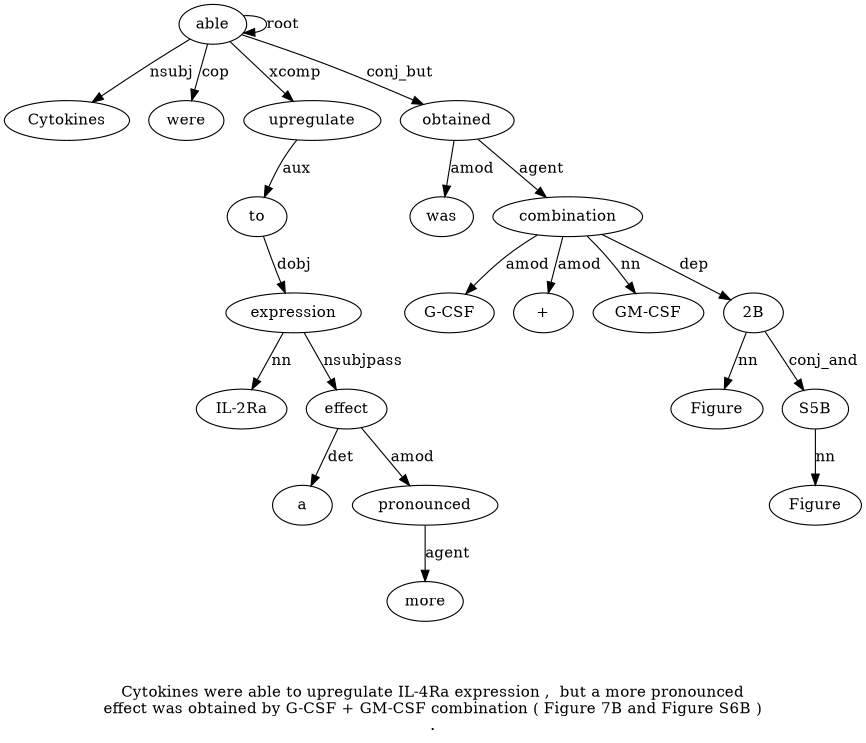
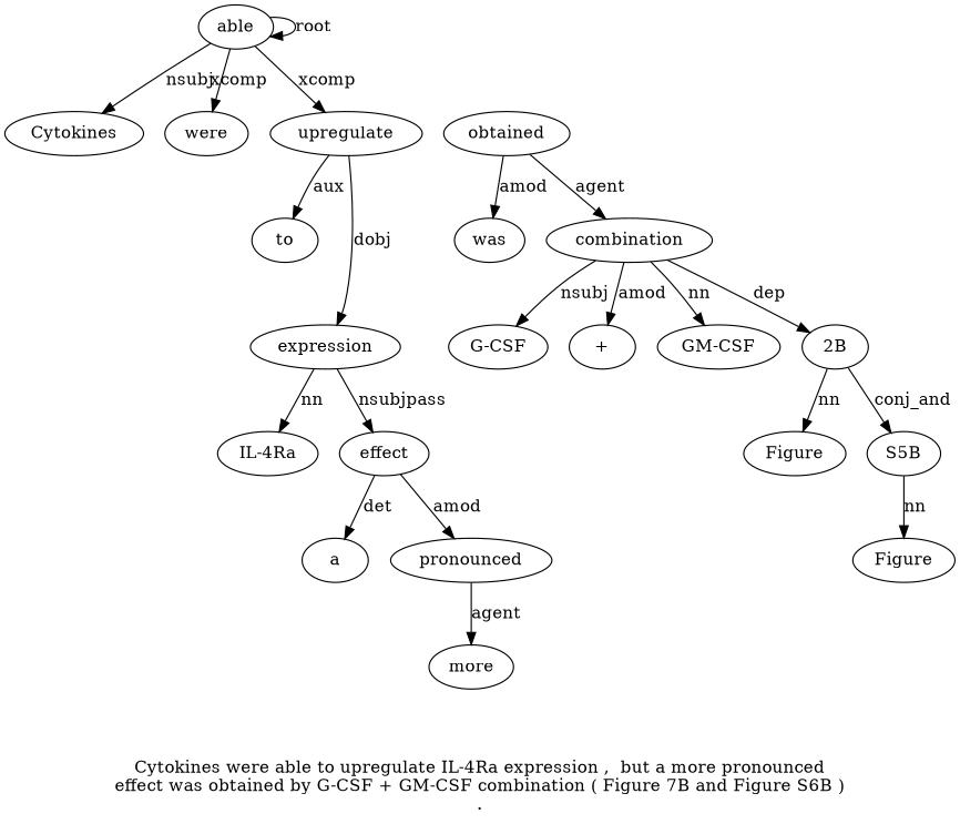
  digraph {
    label="Cytokines were able to upregulate IL-4Ra expression ,  but a more pronounced\neffect was obtained by G-CSF + GM-CSF combination ( Figure 7B and Figure S6B )\n."
    node [fillcolor=white style=filled]
    n1 [label=able]
    n2 [label=Cytokines]
    n3 [label=were]
    n4 [label=upregulate]
    n5 [label=obtained]
    n6 [label=to]
    n7 [label=expression]
    n8 [label=was]
    n9 [label=combination]
-   n10 [label="IL-2Ra"]
+   n10 [label="IL-4Ra"]
    n11 [label=effect]
    n12 [label=a]
    n13 [label=pronounced]
    n14 [label=more]
    n15 [label="G-CSF"]
    n16 [label="+"]
    n17 [label="GM-CSF"]
    n18 [label="2B"]
    n19 [label=Figure]
    n20 [label=S5B]
    n21 [label=Figure]
    n1 -> n1 [label=root]
    n1 -> n2 [label=nsubj]
-   n1 -> n3 [label=cop]
+   n1 -> n3 [label=xcomp]
    n1 -> n4 [label=xcomp]
-   n1 -> n5 [label=conj_but]
    n4 -> n6 [label=aux]
-   n6 -> n7 [label=dobj]
+   n4 -> n7 [label=dobj]
    n5 -> n8 [label=amod]
    n5 -> n9 [label=agent]
    n7 -> n10 [label=nn]
    n7 -> n11 [label=nsubjpass]
-   n9 -> n15 [label=amod]
+   n9 -> n15 [label=nsubj]
    n9 -> n16 [label=amod]
    n9 -> n17 [label=nn]
    n9 -> n18 [label=dep]
    n11 -> n12 [label=det]
    n11 -> n13 [label=amod]
    n13 -> n14 [label=agent]
    n18 -> n19 [label=nn]
    n18 -> n20 [label=conj_and]
    n20 -> n21 [label=nn]
  }
